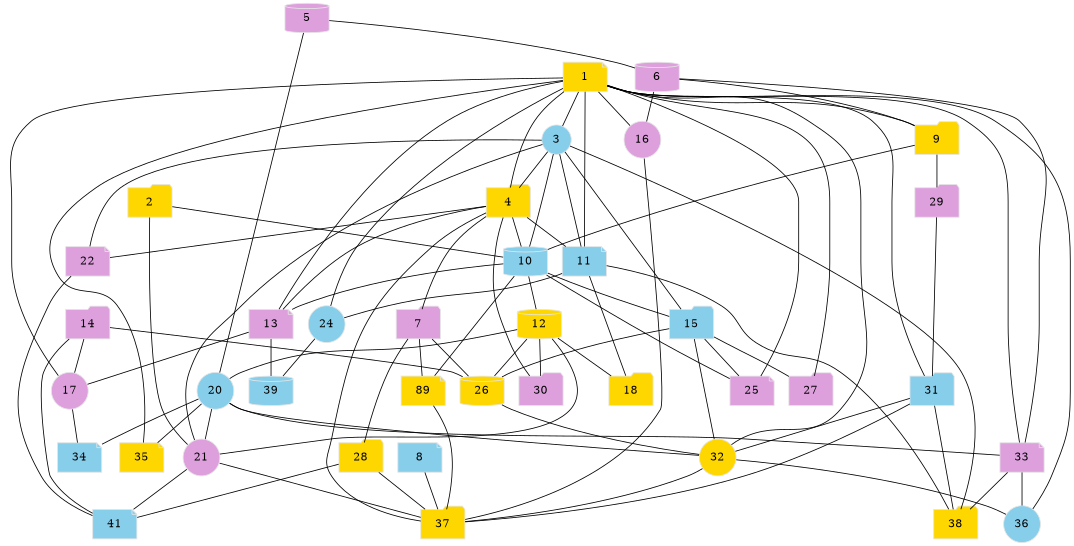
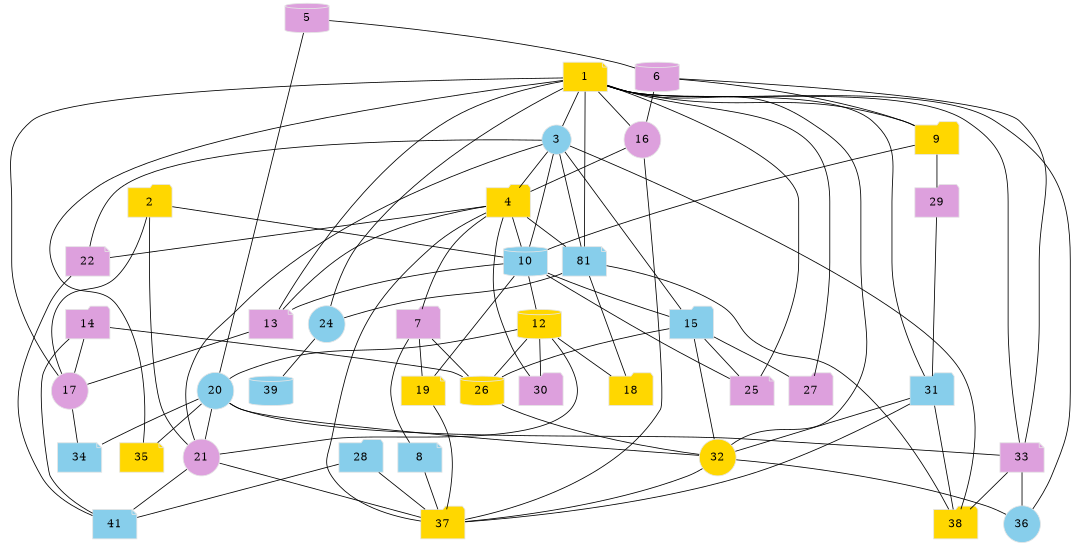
  graph {
    node [color=gray90 fillcolor=plum shape=folder style=filled]
    edge [weight=1.0]
    1 [fillcolor=gold shape=note]
    3 [fillcolor=skyblue shape=circle]
    4 [fillcolor=gold]
    9 [fillcolor=gold]
-   11 [fillcolor=skyblue shape=note]
+   11 [fillcolor=skyblue shape=note label=81]
    13 [shape=note]
    16 [shape=circle]
    17 [shape=circle]
    24 [fillcolor=skyblue shape=circle]
    25 [shape=note]
    27
    31 [fillcolor=skyblue]
    32 [fillcolor=gold shape=circle]
    33 [shape=note]
    35 [fillcolor=gold shape=note]
    36 [fillcolor=skyblue shape=circle]
    10 [fillcolor=skyblue shape=cylinder]
    21 [shape=circle]
    15 [fillcolor=skyblue]
    22 [shape=note]
    38 [fillcolor=gold]
    7
    30
    37 [fillcolor=gold]
    29
    18 [fillcolor=gold]
    39 [fillcolor=skyblue shape=cylinder]
    34 [fillcolor=skyblue shape=note]
    2 [fillcolor=gold]
-   19 [fillcolor=gold shape=note label=89]
+   19 [fillcolor=gold shape=note]
    12 [fillcolor=gold shape=cylinder]
    41 [fillcolor=skyblue shape=note]
    26 [fillcolor=gold shape=cylinder]
    8 [fillcolor=skyblue shape=note]
    5 [shape=cylinder]
    6 [shape=cylinder]
    20 [fillcolor=skyblue shape=circle]
    14
-   28 [fillcolor=gold]
+   28 [fillcolor=skyblue]
    1 -- 3
-   1 -- 4 [weight=4.0]
+   16 -- 4 [weight=4.0]
    1 -- 9 [weight=2.0]
    1 -- 11
    1 -- 13
    1 -- 16
    1 -- 17 [weight=2.0]
    1 -- 24
    1 -- 25
    1 -- 27
    1 -- 31
    1 -- 32
    1 -- 33
    1 -- 35
    1 -- 36
    3 -- 4
    3 -- 11 [weight=2.0]
    3 -- 10
    3 -- 21
    3 -- 15
    3 -- 22 [weight=2.0]
    3 -- 38
    4 -- 11 [weight=2.0]
    4 -- 13
    4 -- 10
    4 -- 22
    4 -- 7 [weight=2.0]
    4 -- 30
    4 -- 37
    9 -- 10
    9 -- 29
    11 -- 24
    11 -- 38
    11 -- 18
    13 -- 17 [weight=2.0]
-   13 -- 39
    16 -- 37
    17 -- 34
    24 -- 39
    31 -- 32
    31 -- 38
    31 -- 37
    32 -- 36
    32 -- 37
    33 -- 36
    33 -- 38
    10 -- 13
    10 -- 25 [weight=2.0]
    10 -- 15
    10 -- 19
    10 -- 12
    21 -- 37
    21 -- 41
    15 -- 25
    15 -- 27
    15 -- 32
    15 -- 26
    22 -- 41
    7 -- 19
    7 -- 26
-   7 -- 28
+   7 -- 8
    29 -- 31
+   2 -- 17
    2 -- 10
    2 -- 21
    19 -- 37
    12 -- 21
    12 -- 30
    12 -- 18
    12 -- 26
    12 -- 20
    26 -- 32
    8 -- 37
    5 -- 6
    5 -- 20
    6 -- 9
    6 -- 16
    6 -- 33
    20 -- 32
    20 -- 33
    20 -- 35
    20 -- 21
    20 -- 34
    14 -- 17
    14 -- 41
    14 -- 26
    28 -- 37
    28 -- 41
  }
